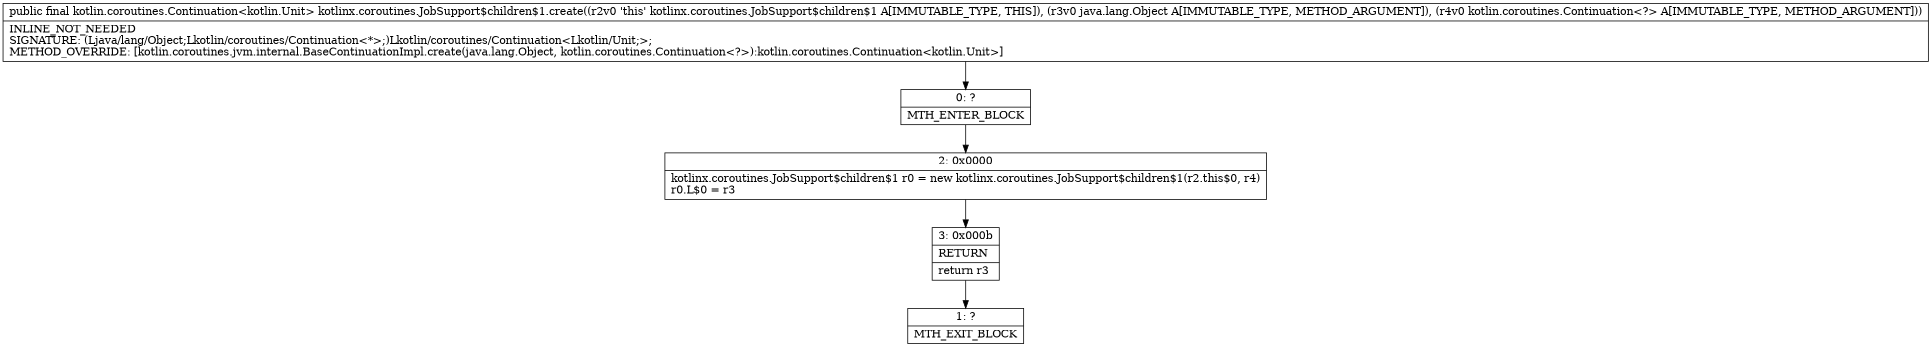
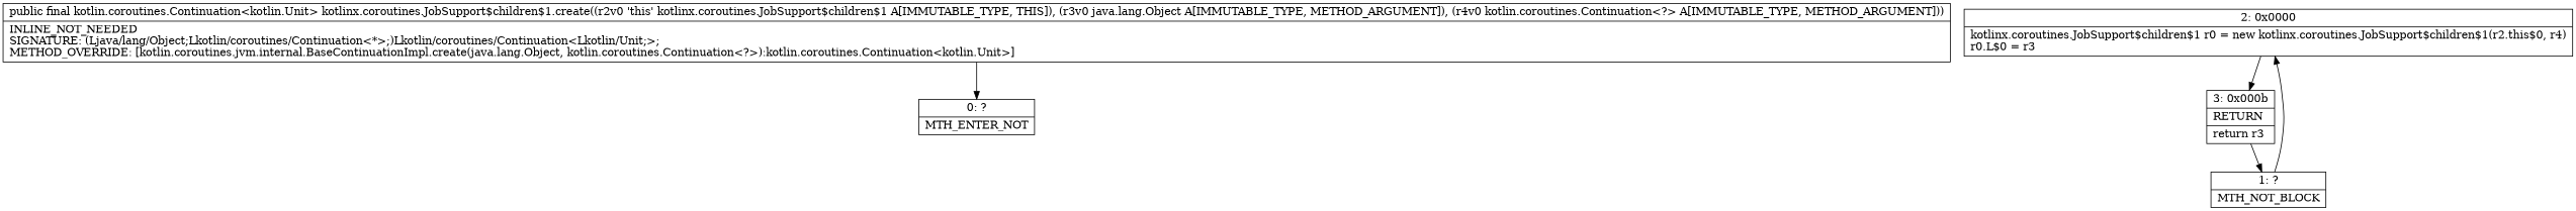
  digraph {
    node [shape=record]
-   n1 [label="{0\:\ ?|MTH_ENTER_BLOCK\l}"]
+   n1 [label="{0\:\ ?|MTH_ENTER_NOT\l}"]
    n2 [label="{2\:\ 0x0000|kotlinx.coroutines.JobSupport$children$1 r0 = new kotlinx.coroutines.JobSupport$children$1(r2.this$0, r4)\lr0.L$0 = r3\l}"]
    n3 [label="{3\:\ 0x000b|RETURN\l|return r3\l}"]
-   n4 [label="{1\:\ ?|MTH_EXIT_BLOCK\l}"]
+   n4 [label="{1\:\ ?|MTH_NOT_BLOCK\l}"]
    n5 [label="{public final kotlin.coroutines.Continuation\<kotlin.Unit\> kotlinx.coroutines.JobSupport$children$1.create((r2v0 'this' kotlinx.coroutines.JobSupport$children$1 A[IMMUTABLE_TYPE, THIS]), (r3v0 java.lang.Object A[IMMUTABLE_TYPE, METHOD_ARGUMENT]), (r4v0 kotlin.coroutines.Continuation\<?\> A[IMMUTABLE_TYPE, METHOD_ARGUMENT]))  | INLINE_NOT_NEEDED\lSIGNATURE: (Ljava\/lang\/Object;Lkotlin\/coroutines\/Continuation\<*\>;)Lkotlin\/coroutines\/Continuation\<Lkotlin\/Unit;\>;\lMETHOD_OVERRIDE: [kotlin.coroutines.jvm.internal.BaseContinuationImpl.create(java.lang.Object, kotlin.coroutines.Continuation\<?\>):kotlin.coroutines.Continuation\<kotlin.Unit\>]\l}"]
-   n1 -> n2
+   n4 -> n2
    n2 -> n3
    n3 -> n4
    n5 -> n1
  }
